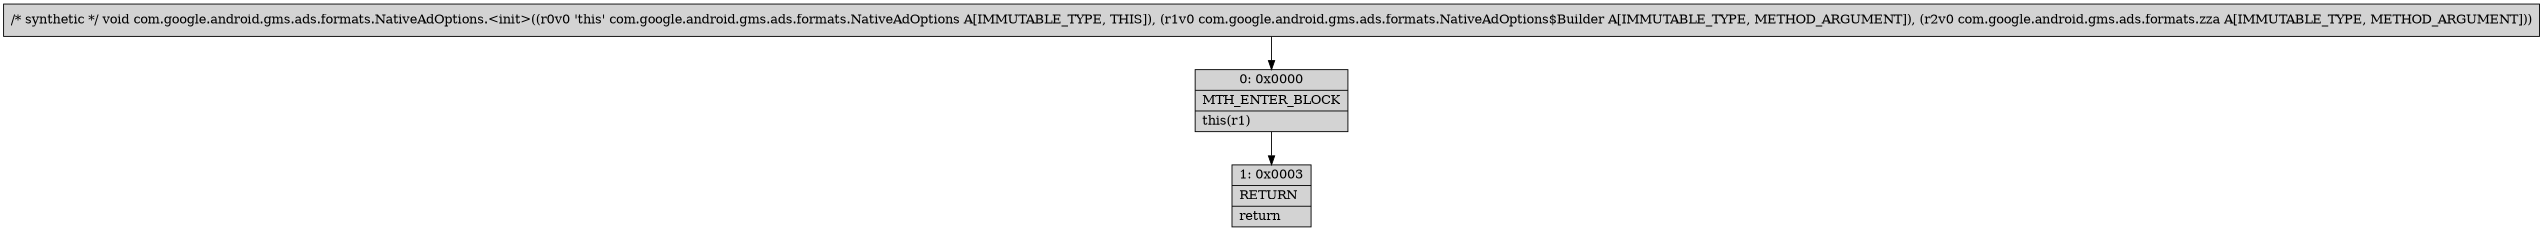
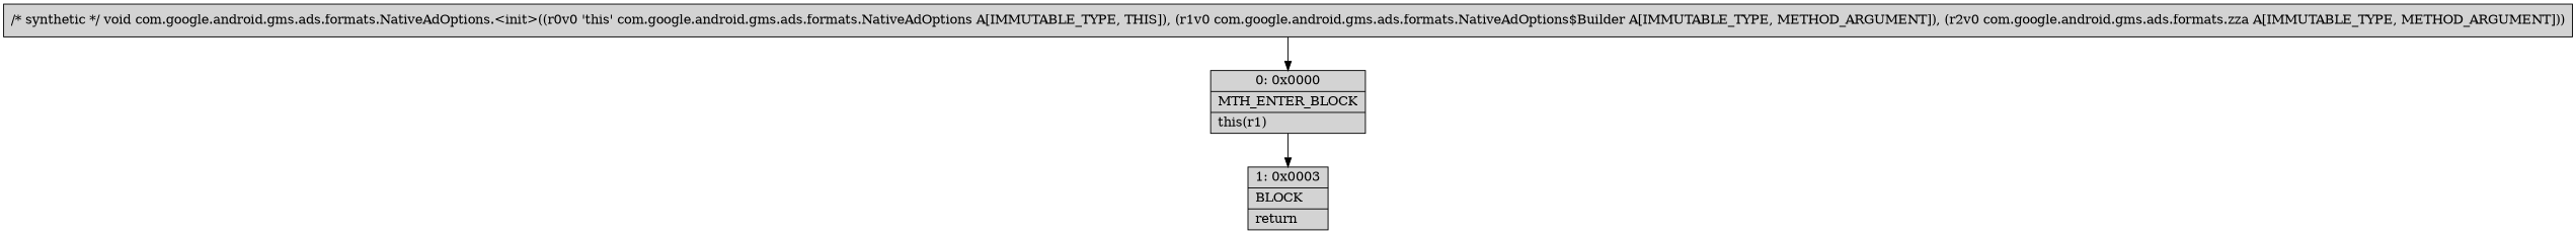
  digraph {
    node [shape=record style=filled fillcolor=lightgrey]
    n1 [label="{0\:\ 0x0000|MTH_ENTER_BLOCK\l|this(r1)\l}"]
-   n2 [label="{1\:\ 0x0003|RETURN\l|return\l}"]
+   n2 [label="{1\:\ 0x0003|BLOCK\l|return\l}"]
    n3 [label="{\/* synthetic *\/ void com.google.android.gms.ads.formats.NativeAdOptions.\<init\>((r0v0 'this' com.google.android.gms.ads.formats.NativeAdOptions A[IMMUTABLE_TYPE, THIS]), (r1v0 com.google.android.gms.ads.formats.NativeAdOptions$Builder A[IMMUTABLE_TYPE, METHOD_ARGUMENT]), (r2v0 com.google.android.gms.ads.formats.zza A[IMMUTABLE_TYPE, METHOD_ARGUMENT])) }"]
    n1 -> n2
    n3 -> n1
  }
